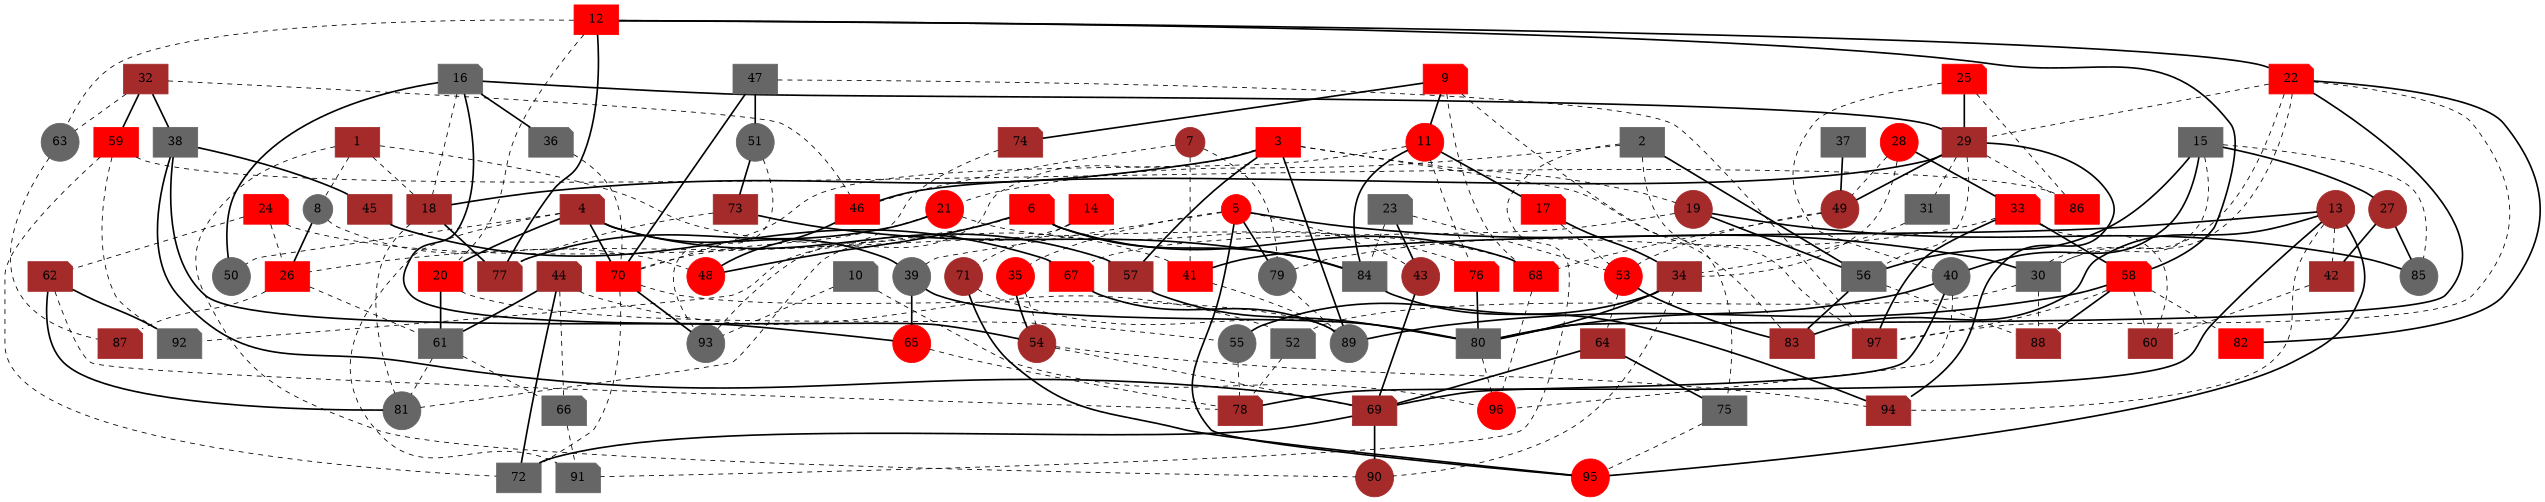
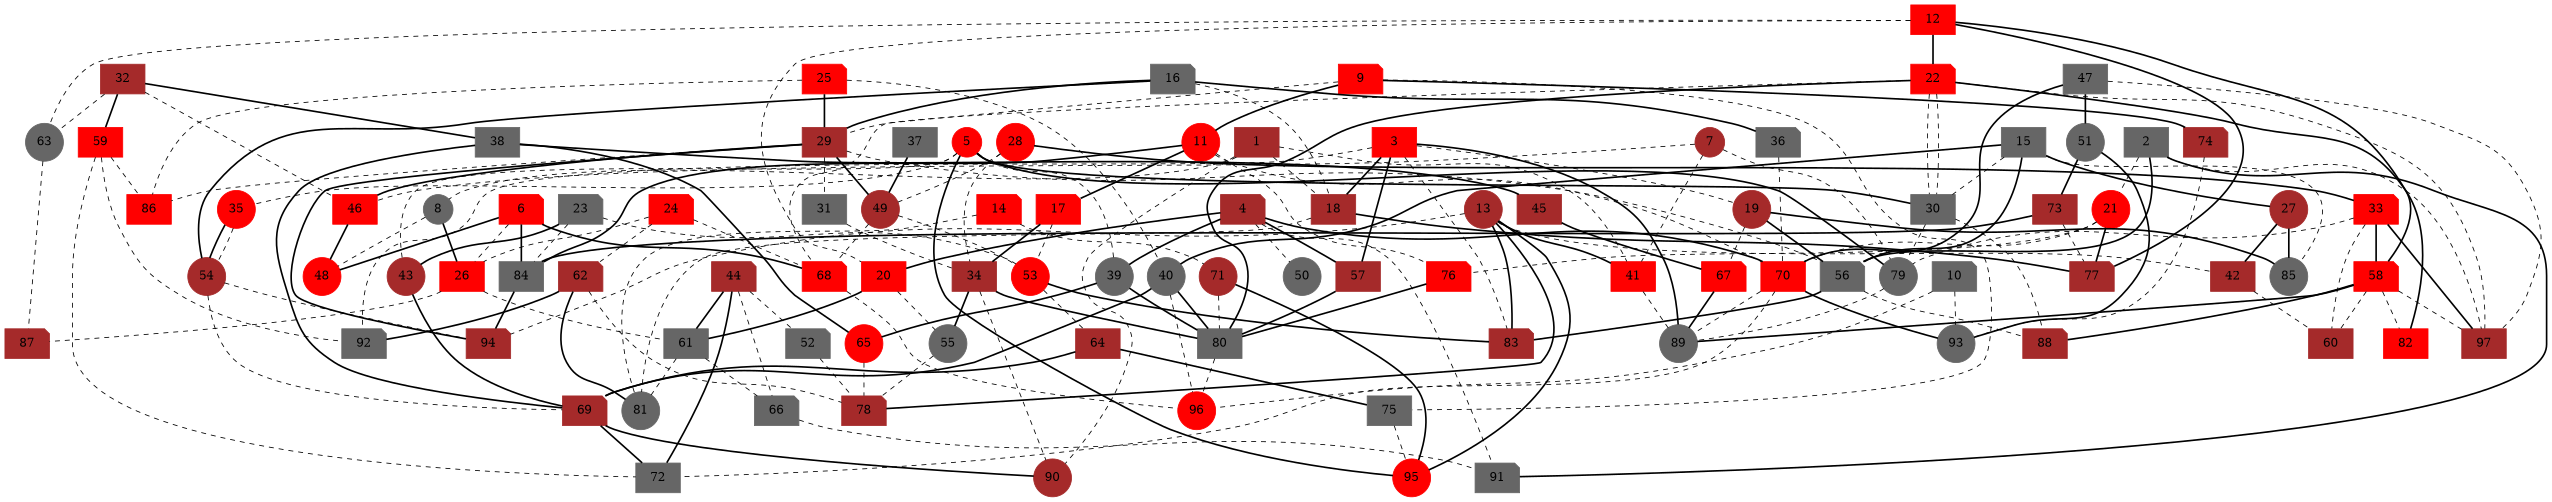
  graph {
    node [color=gray40 shape=box style=filled]
    edge [style=dashed]
    1 [color=brown]
    8 [shape=circle]
    18 [color=brown]
    41 [color=red]
    90 [color=brown shape=circle]
    26 [color=red]
    48 [color=red shape=circle]
    77 [color=brown shape=note]
    81 [shape=circle]
    89 [shape=circle]
    21 [color=red shape=circle]
    2
    56 [shape=note]
    91 [shape=note]
    97 [color=brown]
    70 [color=red]
    76 [color=red shape=note]
    83 [color=brown shape=note]
    88 [color=brown shape=note]
    3 [color=red]
    19 [color=brown shape=circle]
    57 [color=brown]
    92 [shape=note]
    67 [color=red shape=note]
    85 [shape=circle]
    80
    4 [color=brown shape=note]
    20 [color=red]
    39 [shape=circle]
    50 [shape=circle]
    55 [shape=circle]
    61
    65 [color=red shape=circle]
    93 [shape=circle]
    72
    5 [color=red shape=circle]
    30
    35 [color=red shape=circle]
    43 [color=brown shape=circle]
    79 [shape=circle]
    95 [color=red shape=circle]
    52 [shape=note]
    54 [color=brown shape=circle]
    69 [color=brown shape=note]
    6 [color=red shape=note]
    68 [color=red shape=note]
    84
    87 [color=brown shape=note]
    96 [color=red shape=circle]
    94 [color=brown shape=note]
    7 [color=brown shape=circle]
    46 [color=red]
    9 [color=red shape=note]
    11 [color=red shape=circle]
    74 [color=brown shape=note]
    75
    17 [color=red shape=note]
    10 [shape=note]
    34 [color=brown]
    53 [color=red shape=circle]
    12 [color=red]
    22 [color=red shape=note]
    58 [color=red shape=note]
    63 [shape=circle]
    29 [color=brown]
    82 [color=red]
    60 [color=brown]
    13 [color=brown shape=circle]
    42 [color=brown]
    78 [color=brown shape=note]
    14 [color=red shape=note]
    71 [color=brown shape=circle]
    15
    27 [color=brown shape=circle]
    40 [shape=circle]
    49 [color=brown shape=circle]
    37
    16 [shape=note]
    36 [shape=note]
    86 [color=red]
    31
    64 [color=brown]
    66 [shape=note]
    23 [shape=note]
    24 [color=red shape=note]
    62 [color=brown shape=note]
    25 [color=red shape=note]
    28 [color=red shape=circle]
    33 [color=red shape=note]
    32 [color=brown]
    38
    59 [color=red]
    45 [color=brown]
    44 [color=brown shape=note]
    47
    51 [shape=circle]
    73 [color=brown]
    1 -- 8
    1 -- 18
    1 -- 41
    1 -- 90
    8 -- 26 [style=bold]
    8 -- 48
    18 -- 77 [style=bold]
    18 -- 81
    41 -- 89
    26 -- 61
    26 -- 87
    21 -- 77 [style=bold]
    21 -- 70
    21 -- 76
    2 -- 21
    2 -- 56 [style=bold]
-   2 -- 91
+   2 -- 91 [style=bold]
    2 -- 97
    56 -- 83 [style=bold]
    56 -- 88
    70 -- 89
    70 -- 93 [style=bold]
    70 -- 72
    76 -- 80 [style=bold]
    3 -- 18 [style=bold]
    3 -- 89 [style=bold]
    3 -- 83
    3 -- 19
    3 -- 57 [style=bold]
    3 -- 92
    19 -- 56 [style=bold]
    19 -- 67
    19 -- 85 [style=bold]
    57 -- 80 [style=bold]
    67 -- 89 [style=bold]
    80 -- 96
    4 -- 91
    4 -- 70 [style=bold]
    4 -- 57 [style=bold]
    4 -- 20 [style=bold]
    4 -- 39 [style=bold]
    4 -- 50
    20 -- 55
    20 -- 61 [style=bold]
    39 -- 80 [style=bold]
    39 -- 65 [style=bold]
    55 -- 78
    61 -- 81
    61 -- 66
    65 -- 78
    5 -- 39
    5 -- 30 [style=bold]
    5 -- 35
    5 -- 43
    5 -- 79 [style=bold]
    5 -- 95 [style=bold]
    30 -- 88
-   30 -- 52
+   30 -- 79
    35 -- 54 [style=bold]
    35 -- 54
    43 -- 69 [style=bold]
    79 -- 89
    52 -- 78
    54 -- 69
    54 -- 94
    69 -- 90 [style=bold]
    69 -- 72 [style=bold]
    6 -- 26
    6 -- 48 [style=bold]
    6 -- 68 [style=bold]
    6 -- 84 [style=bold]
    68 -- 96
    84 -- 94 [style=bold]
    7 -- 41
    7 -- 79
    7 -- 46
    46 -- 48 [style=bold]
    9 -- 68
    9 -- 11 [style=bold]
    9 -- 74 [style=bold]
    9 -- 75
    11 -- 70
    11 -- 76
    11 -- 84 [style=bold]
    11 -- 17 [style=bold]
    74 -- 93
    75 -- 95
    17 -- 34 [style=bold]
    17 -- 53
    10 -- 93
    10 -- 96
    34 -- 90
    34 -- 80 [style=bold]
    34 -- 55 [style=bold]
    53 -- 83 [style=bold]
    53 -- 64
    12 -- 77 [style=bold]
    12 -- 20
    12 -- 22 [style=bold]
    12 -- 58 [style=bold]
    12 -- 63
    22 -- 97
    22 -- 80 [style=bold]
    22 -- 30
    22 -- 30
    22 -- 29
    22 -- 82 [style=bold]
    58 -- 89 [style=bold]
    58 -- 97
    58 -- 88 [style=bold]
    58 -- 82
    58 -- 60
    63 -- 87
    29 -- 56
    29 -- 94 [style=bold]
    29 -- 46 [style=bold]
    29 -- 49 [style=bold]
    29 -- 86
    29 -- 31
    13 -- 41 [style=bold]
    13 -- 83 [style=bold]
    13 -- 95 [style=bold]
    13 -- 94
    13 -- 42
    13 -- 78 [style=bold]
    42 -- 60
    14 -- 81
    14 -- 71
    71 -- 80
    71 -- 95 [style=bold]
    15 -- 56 [style=bold]
    15 -- 85
    15 -- 30
    15 -- 27 [style=bold]
    15 -- 40 [style=bold]
    27 -- 85 [style=bold]
    27 -- 42 [style=bold]
    40 -- 80 [style=bold]
    40 -- 69 [style=bold]
    40 -- 96
    49 -- 68
    49 -- 53
    37 -- 49 [style=bold]
    16 -- 18
-   16 -- 50 [style=bold]
    16 -- 54 [style=bold]
    16 -- 29 [style=bold]
    16 -- 36 [style=bold]
    36 -- 70
    31 -- 34
    64 -- 69 [style=bold]
    64 -- 75 [style=bold]
    66 -- 91
    23 -- 43 [style=bold]
    23 -- 84
    23 -- 53
    24 -- 26
    24 -- 68
    24 -- 62
    62 -- 81 [style=bold]
    62 -- 92 [style=bold]
    62 -- 78
    25 -- 29 [style=bold]
    25 -- 40
    25 -- 86
    28 -- 34
    28 -- 49
    28 -- 33 [style=bold]
    33 -- 97 [style=bold]
    33 -- 79
    33 -- 58 [style=bold]
    33 -- 60
    32 -- 46
    32 -- 63
    32 -- 38 [style=bold]
    32 -- 59 [style=bold]
    38 -- 65 [style=bold]
    38 -- 69 [style=bold]
    38 -- 45 [style=bold]
    59 -- 92
    59 -- 72
    59 -- 86
    45 -- 67 [style=bold]
    44 -- 61 [style=bold]
    44 -- 72 [style=bold]
    44 -- 52
    44 -- 66
    47 -- 97
    47 -- 70 [style=bold]
    47 -- 51 [style=bold]
-   51 -- 93
+   51 -- 93 [style=bold]
    51 -- 73 [style=bold]
    73 -- 77
    73 -- 84 [style=bold]
  }
